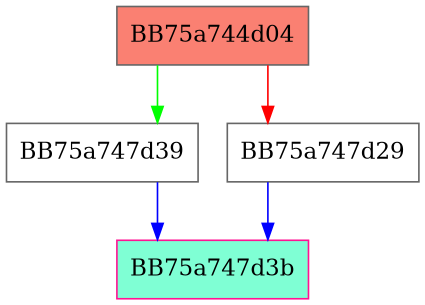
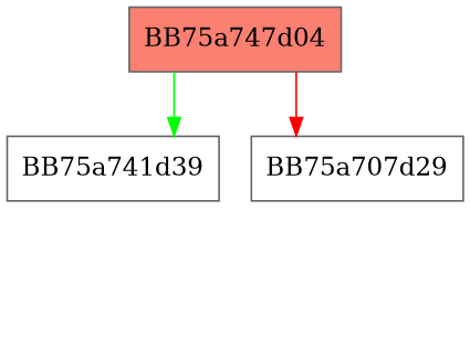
  digraph {
    splines=ortho
    node [color=gray40 fillcolor=white shape=box style=filled]
    edge [color=blue style=solid]
-   BB75a747d04 [fillcolor=salmon label=BB75a744d04]
-   BB75a747d39
-   BB75a747d29
-   BB75a747d3b [color=deeppink fillcolor=aquamarine]
+   BB75a747d04 [fillcolor=salmon]
+   BB75a747d39 [label=BB75a741d39]
+   BB75a747d29 [label=BB75a707d29]
    BB75a747d04 -> BB75a747d39 [color=green]
    BB75a747d04 -> BB75a747d29 [color=red]
-   BB75a747d39 -> BB75a747d3b
-   BB75a747d29 -> BB75a747d3b
  }
